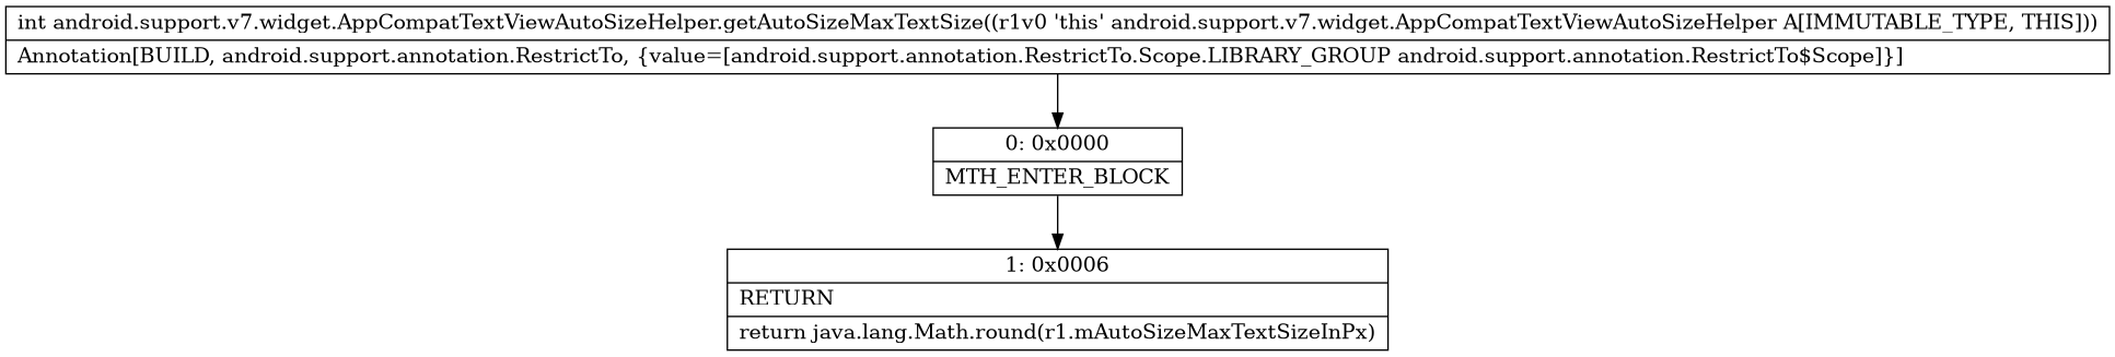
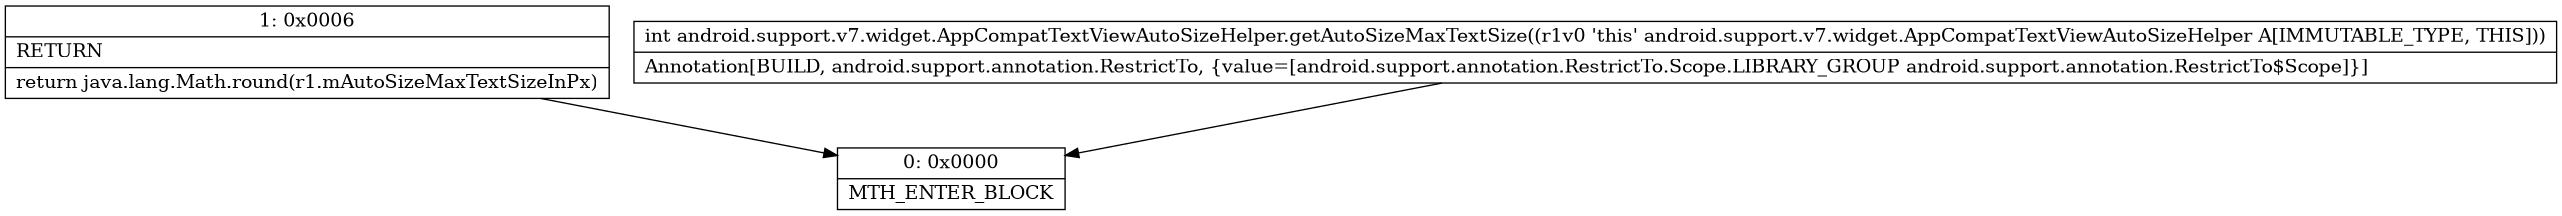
  digraph {
    node [shape=record]
    n1 [label="{0\:\ 0x0000|MTH_ENTER_BLOCK\l}"]
    n2 [label="{1\:\ 0x0006|RETURN\l|return java.lang.Math.round(r1.mAutoSizeMaxTextSizeInPx)\l}"]
    n3 [label="{int android.support.v7.widget.AppCompatTextViewAutoSizeHelper.getAutoSizeMaxTextSize((r1v0 'this' android.support.v7.widget.AppCompatTextViewAutoSizeHelper A[IMMUTABLE_TYPE, THIS]))  | Annotation[BUILD, android.support.annotation.RestrictTo, \{value=[android.support.annotation.RestrictTo.Scope.LIBRARY_GROUP android.support.annotation.RestrictTo$Scope]\}]\l}"]
-   n1 -> n2
+   n2 -> n1
    n3 -> n1
  }
